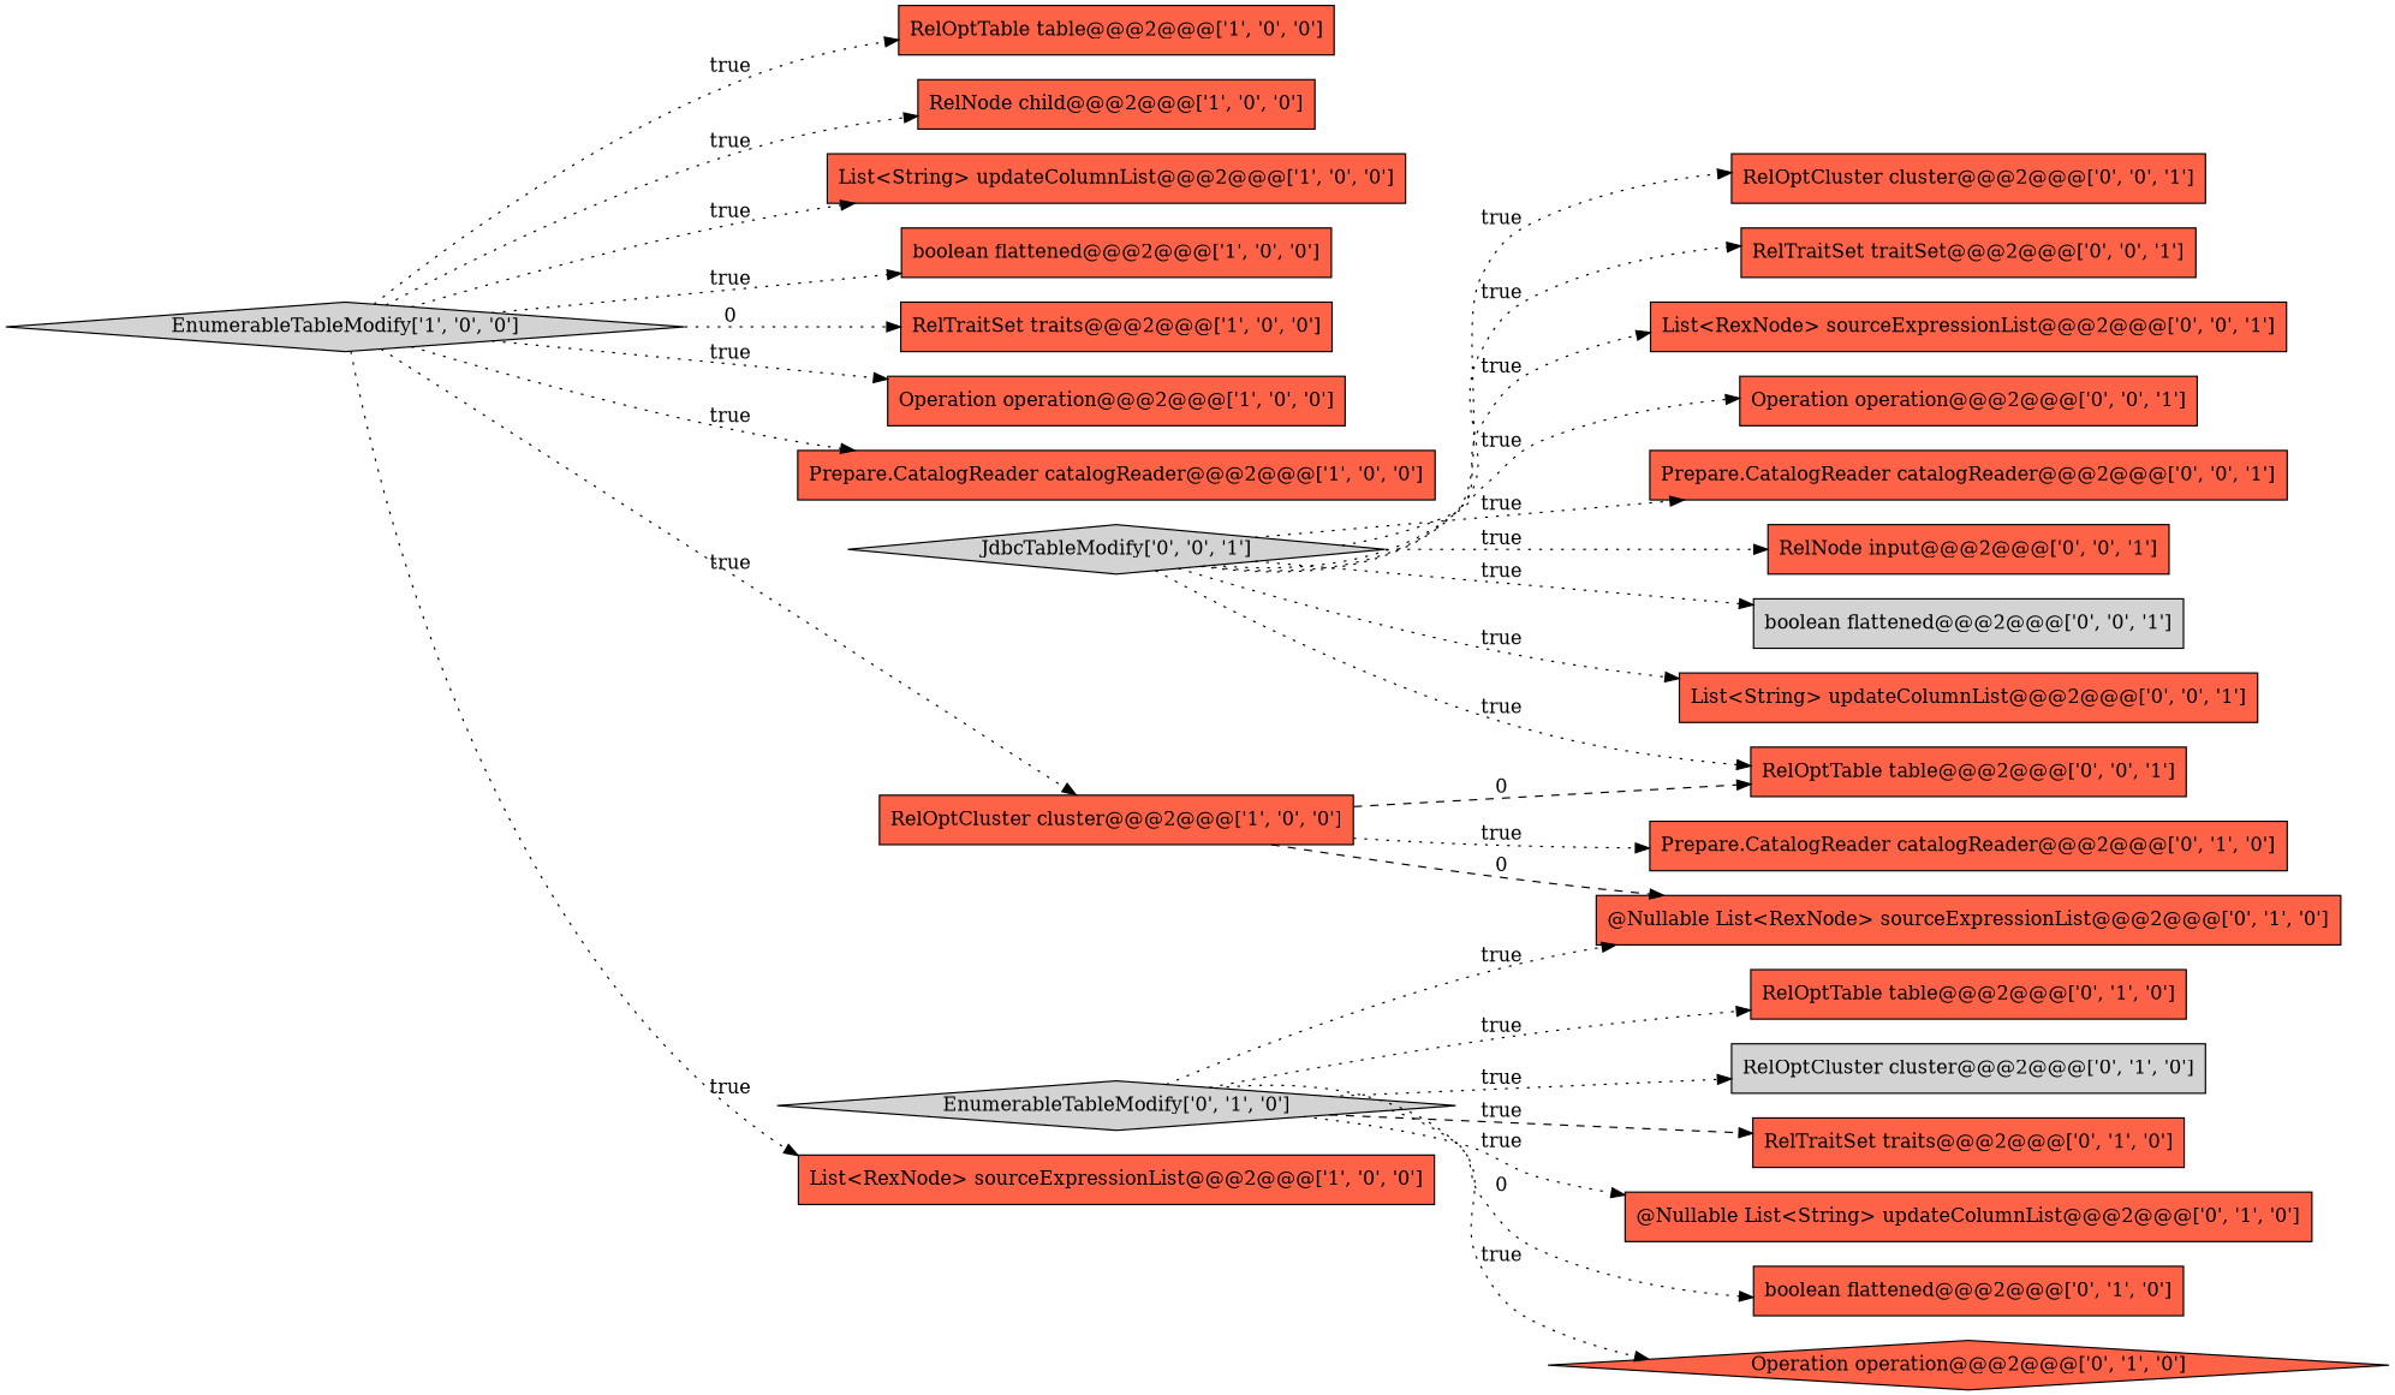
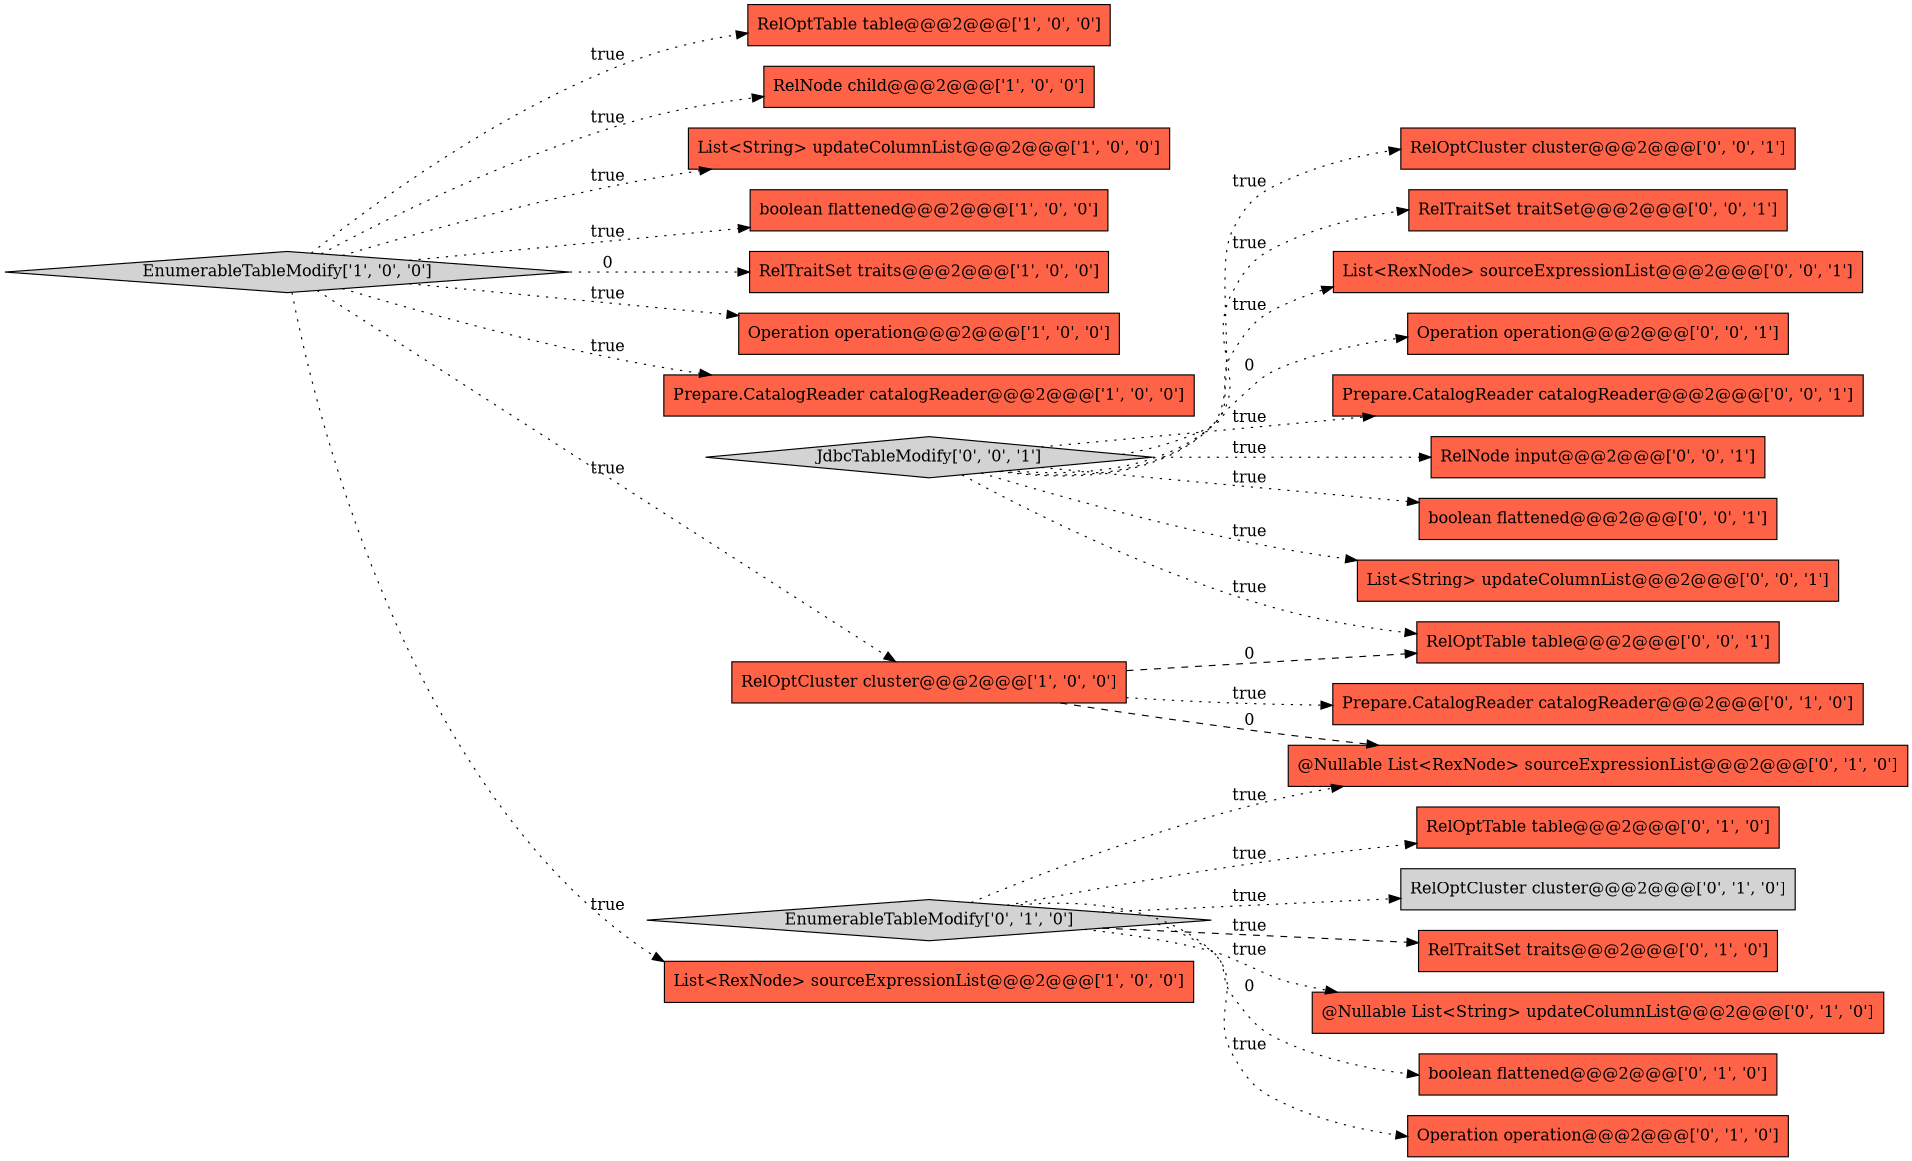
  digraph {
    rankdir=LR
    node [fillcolor=tomato shape=box style=filled]
    edge [style=dotted]
    n1 [label="RelOptTable table@@@2@@@['1', '0', '0']"]
    n2 [label="RelOptTable table@@@2@@@['0', '0', '1']"]
    n3 [label="RelNode child@@@2@@@['1', '0', '0']"]
    n4 [label="List<String> updateColumnList@@@2@@@['1', '0', '0']"]
    n5 [label="boolean flattened@@@2@@@['1', '0', '0']"]
    n6 [label="List<RexNode> sourceExpressionList@@@2@@@['0', '0', '1']"]
    n7 [label="RelTraitSet traits@@@2@@@['1', '0', '0']"]
    n8 [label="@Nullable List<String> updateColumnList@@@2@@@['0', '1', '0']"]
    n9 [label="boolean flattened@@@2@@@['0', '1', '0']"]
    n10 [fillcolor=lightgray label="EnumerableTableModify['0', '1', '0']" shape=diamond]
-   n11 [label="Operation operation@@@2@@@['0', '1', '0']" shape=diamond]
+   n11 [label="Operation operation@@@2@@@['0', '1', '0']"]
    n12 [label="RelOptTable table@@@2@@@['0', '1', '0']"]
    n13 [fillcolor=lightgray label="RelOptCluster cluster@@@2@@@['0', '1', '0']"]
    n14 [label="@Nullable List<RexNode> sourceExpressionList@@@2@@@['0', '1', '0']"]
    n15 [label="RelTraitSet traits@@@2@@@['0', '1', '0']"]
    n16 [label="Prepare.CatalogReader catalogReader@@@2@@@['0', '1', '0']"]
    n17 [label="Operation operation@@@2@@@['1', '0', '0']"]
    n18 [label="Operation operation@@@2@@@['0', '0', '1']"]
    n19 [label="Prepare.CatalogReader catalogReader@@@2@@@['0', '0', '1']"]
    n20 [fillcolor=lightgray label="JdbcTableModify['0', '0', '1']" shape=diamond]
    n21 [label="RelNode input@@@2@@@['0', '0', '1']"]
-   n22 [fillcolor=lightgray label="boolean flattened@@@2@@@['0', '0', '1']"]
+   n22 [label="boolean flattened@@@2@@@['0', '0', '1']"]
    n23 [label="List<String> updateColumnList@@@2@@@['0', '0', '1']"]
    n24 [label="RelOptCluster cluster@@@2@@@['0', '0', '1']"]
    n25 [label="RelTraitSet traitSet@@@2@@@['0', '0', '1']"]
    n26 [label="Prepare.CatalogReader catalogReader@@@2@@@['1', '0', '0']"]
    n27 [fillcolor=lightgray label="EnumerableTableModify['1', '0', '0']" shape=diamond]
    n28 [label="RelOptCluster cluster@@@2@@@['1', '0', '0']"]
    n29 [label="List<RexNode> sourceExpressionList@@@2@@@['1', '0', '0']"]
    n10 -> n8 [label=true]
    n10 -> n9 [label=0]
    n10 -> n11 [label=true]
    n10 -> n12 [label=true]
    n10 -> n13 [label=true]
    n10 -> n14 [label=true]
    n10 -> n15 [label=true style=dashed]
    n20 -> n2 [label=true]
    n20 -> n6 [label=true]
-   n20 -> n18 [label=true]
+   n20 -> n18 [label=0]
    n20 -> n19 [label=true]
    n20 -> n21 [label=true]
    n20 -> n22 [label=true]
    n20 -> n23 [label=true]
    n20 -> n24 [label=true]
    n20 -> n25 [label=true]
    n27 -> n1 [label=true]
    n27 -> n3 [label=true]
    n27 -> n4 [label=true]
    n27 -> n5 [label=true]
    n27 -> n7 [label=0]
    n27 -> n17 [label=true]
    n27 -> n26 [label=true]
    n27 -> n28 [label=true]
    n27 -> n29 [label=true]
    n28 -> n2 [label=0 style=dashed]
    n28 -> n14 [label=0 style=dashed]
    n28 -> n16 [label=true]
  }
